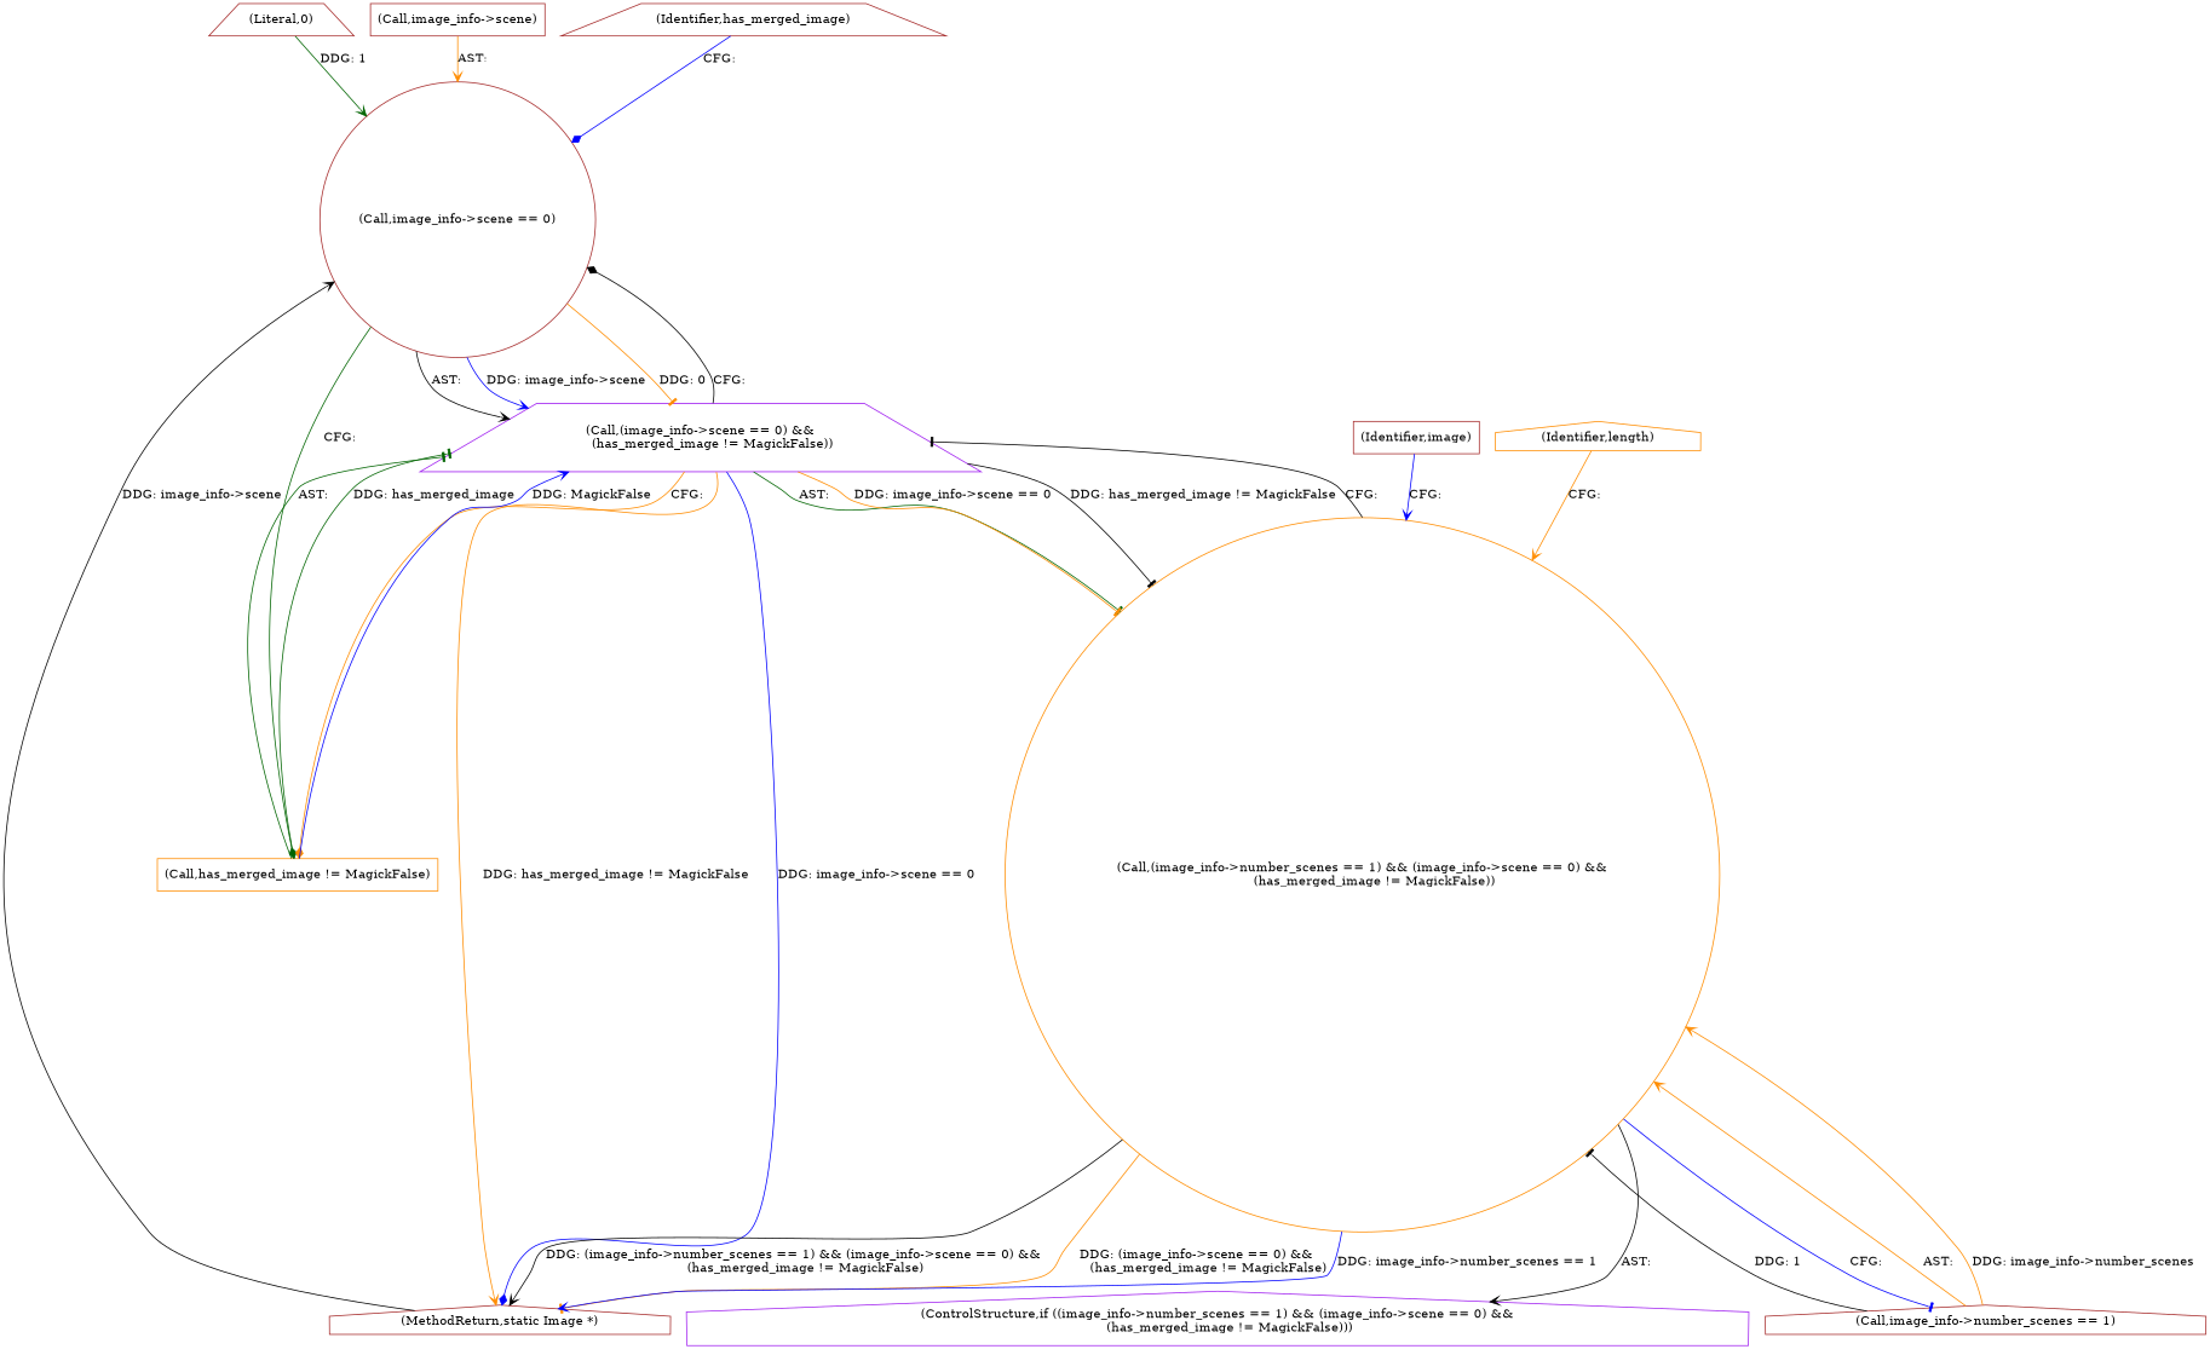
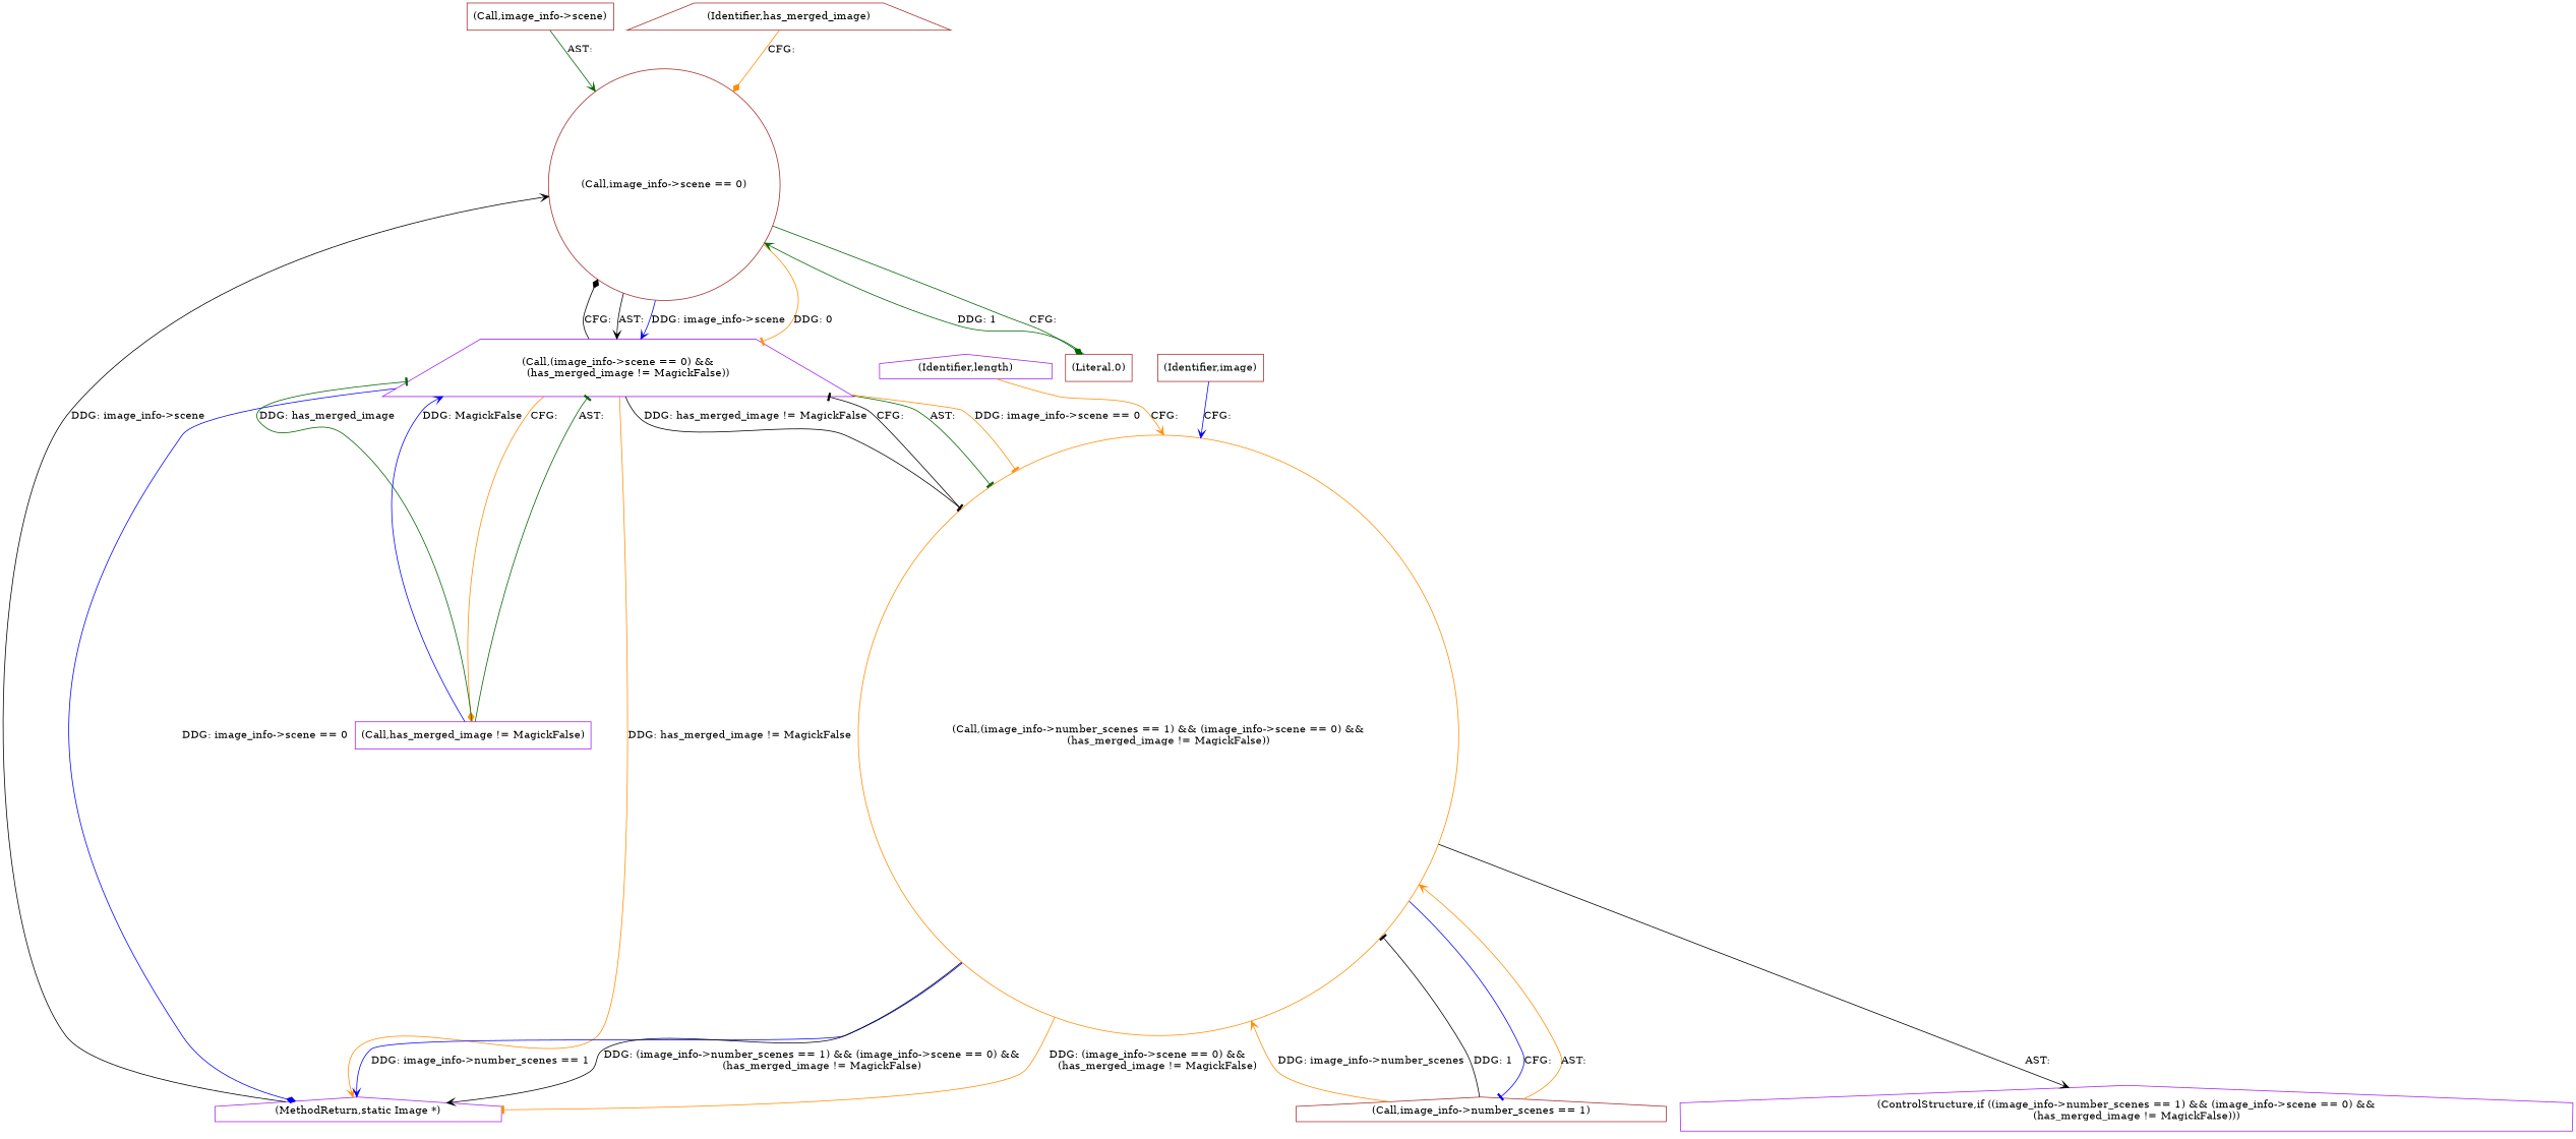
  digraph {
    node [color=brown shape=box]
    edge [arrowhead=vee color=darkorange]
    n1 [label="(Call,image_info->scene == 0)" shape=circle]
    n2 [color=purple label="(Call,(image_info->scene == 0) &&\n      (has_merged_image != MagickFalse))" shape=trapezium]
-   n3 [label="(Literal,0)" shape=trapezium]
-   n4 [label="(MethodReturn,static Image *)" shape=house]
+   n3 [label="(Literal,0)"]
+   n4 [color=purple label="(MethodReturn,static Image *)" shape=house]
    n5 [color=darkorange label="(Call,(image_info->number_scenes == 1) && (image_info->scene == 0) &&\n      (has_merged_image != MagickFalse))" shape=circle]
-   n6 [color=darkorange label="(Call,has_merged_image != MagickFalse)"]
+   n6 [color=purple label="(Call,has_merged_image != MagickFalse)"]
    n7 [label="(Call,image_info->number_scenes == 1)" shape=house]
    n8 [color=purple label="(ControlStructure,if ((image_info->number_scenes == 1) && (image_info->scene == 0) &&\n      (has_merged_image != MagickFalse)))" shape=house]
    n9 [label="(Call,image_info->scene)"]
    n10 [label="(Identifier,image)"]
-   n11 [color=darkorange label="(Identifier,length)" shape=house]
+   n11 [color=purple label="(Identifier,length)" shape=house]
    n12 [label="(Identifier,has_merged_image)" shape=trapezium]
    n1 -> n2 [color=black label="AST: "]
    n1 -> n2 [color=blue label="DDG: image_info->scene"]
    n1 -> n2 [arrowhead=tee label="DDG: 0"]
-   n1 -> n6 [arrowhead=diamond color=darkgreen label="CFG: "]
+   n1 -> n3 [arrowhead=diamond color=darkgreen label="CFG: "]
    n2 -> n1 [arrowhead=diamond color=black label="CFG: "]
    n2 -> n4 [label="DDG: has_merged_image != MagickFalse"]
    n2 -> n4 [arrowhead=diamond color=blue label="DDG: image_info->scene == 0"]
    n2 -> n5 [arrowhead=tee color=darkgreen label="AST: "]
    n2 -> n5 [arrowhead=tee label="DDG: image_info->scene == 0"]
    n2 -> n5 [arrowhead=tee color=black label="DDG: has_merged_image != MagickFalse"]
    n2 -> n6 [arrowhead=diamond label="CFG: "]
    n3 -> n1 [color=darkgreen label="DDG: 1"]
    n4 -> n1 [color=black label="DDG: image_info->scene"]
    n5 -> n2 [arrowhead=tee color=black label="CFG: "]
    n5 -> n4 [arrowhead=tee label="DDG: (image_info->scene == 0) &&\n      (has_merged_image != MagickFalse)"]
    n5 -> n4 [color=blue label="DDG: image_info->number_scenes == 1"]
    n5 -> n4 [color=black label="DDG: (image_info->number_scenes == 1) && (image_info->scene == 0) &&\n      (has_merged_image != MagickFalse)"]
    n5 -> n7 [arrowhead=tee color=blue label="CFG: "]
    n5 -> n8 [color=black label="AST: "]
    n6 -> n2 [arrowhead=tee color=darkgreen label="AST: "]
    n6 -> n2 [arrowhead=tee color=darkgreen label="DDG: has_merged_image"]
    n6 -> n2 [color=blue label="DDG: MagickFalse"]
    n7 -> n5 [label="AST: "]
    n7 -> n5 [label="DDG: image_info->number_scenes"]
    n7 -> n5 [arrowhead=tee color=black label="DDG: 1"]
-   n9 -> n1 [label="AST: "]
+   n9 -> n1 [color=darkgreen label="AST: "]
    n10 -> n5 [color=blue label="CFG: "]
    n11 -> n5 [label="CFG: "]
-   n12 -> n1 [arrowhead=diamond color=blue label="CFG: "]
+   n12 -> n1 [arrowhead=diamond label="CFG: "]
  }
